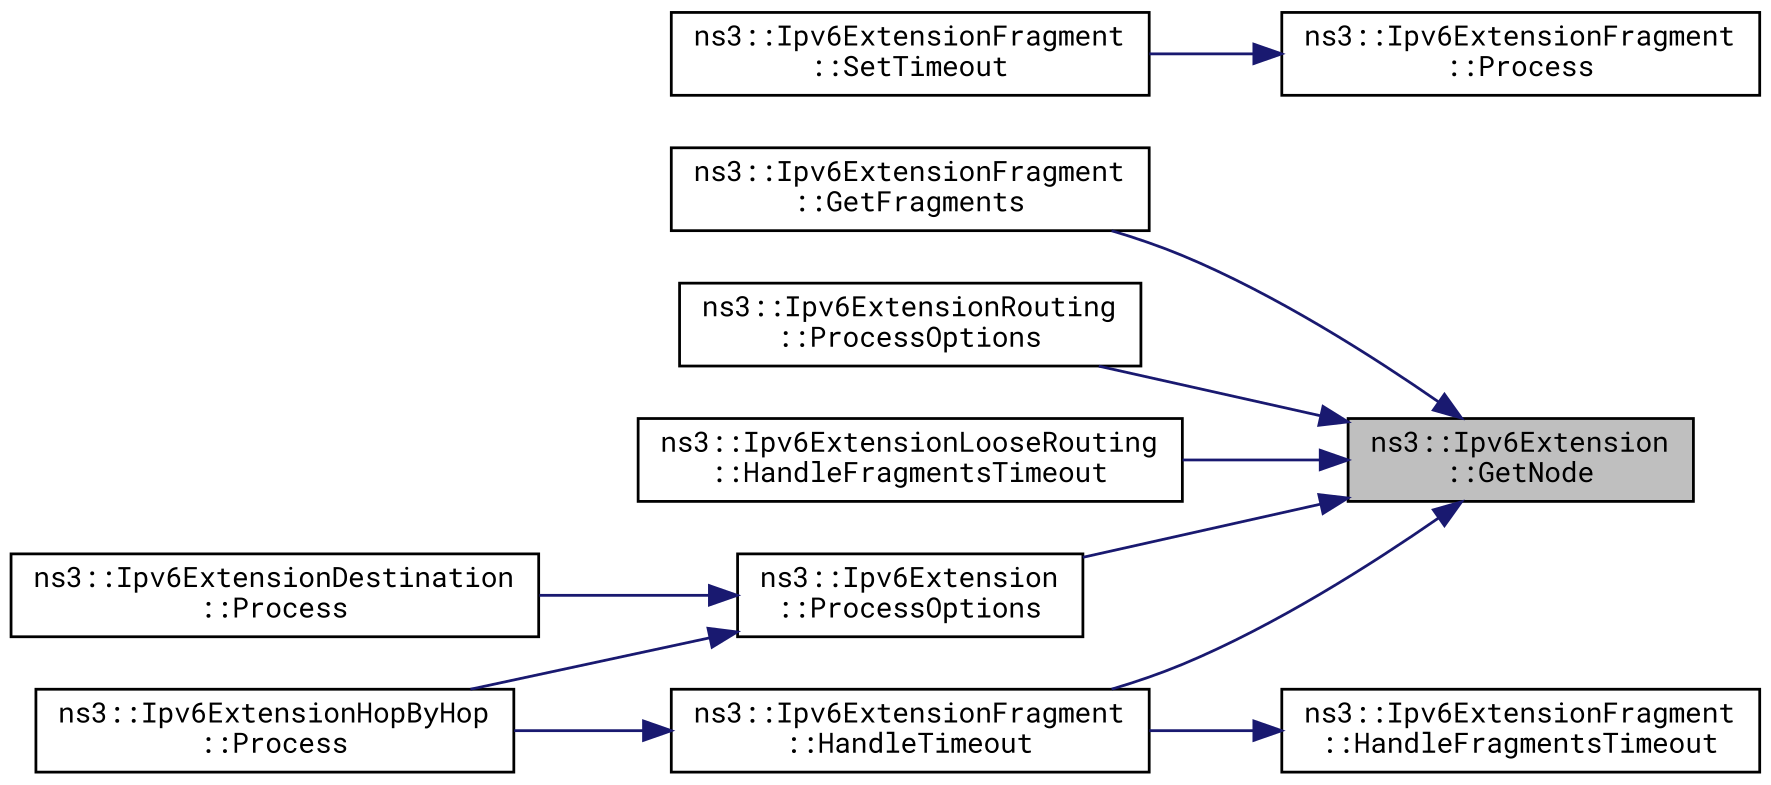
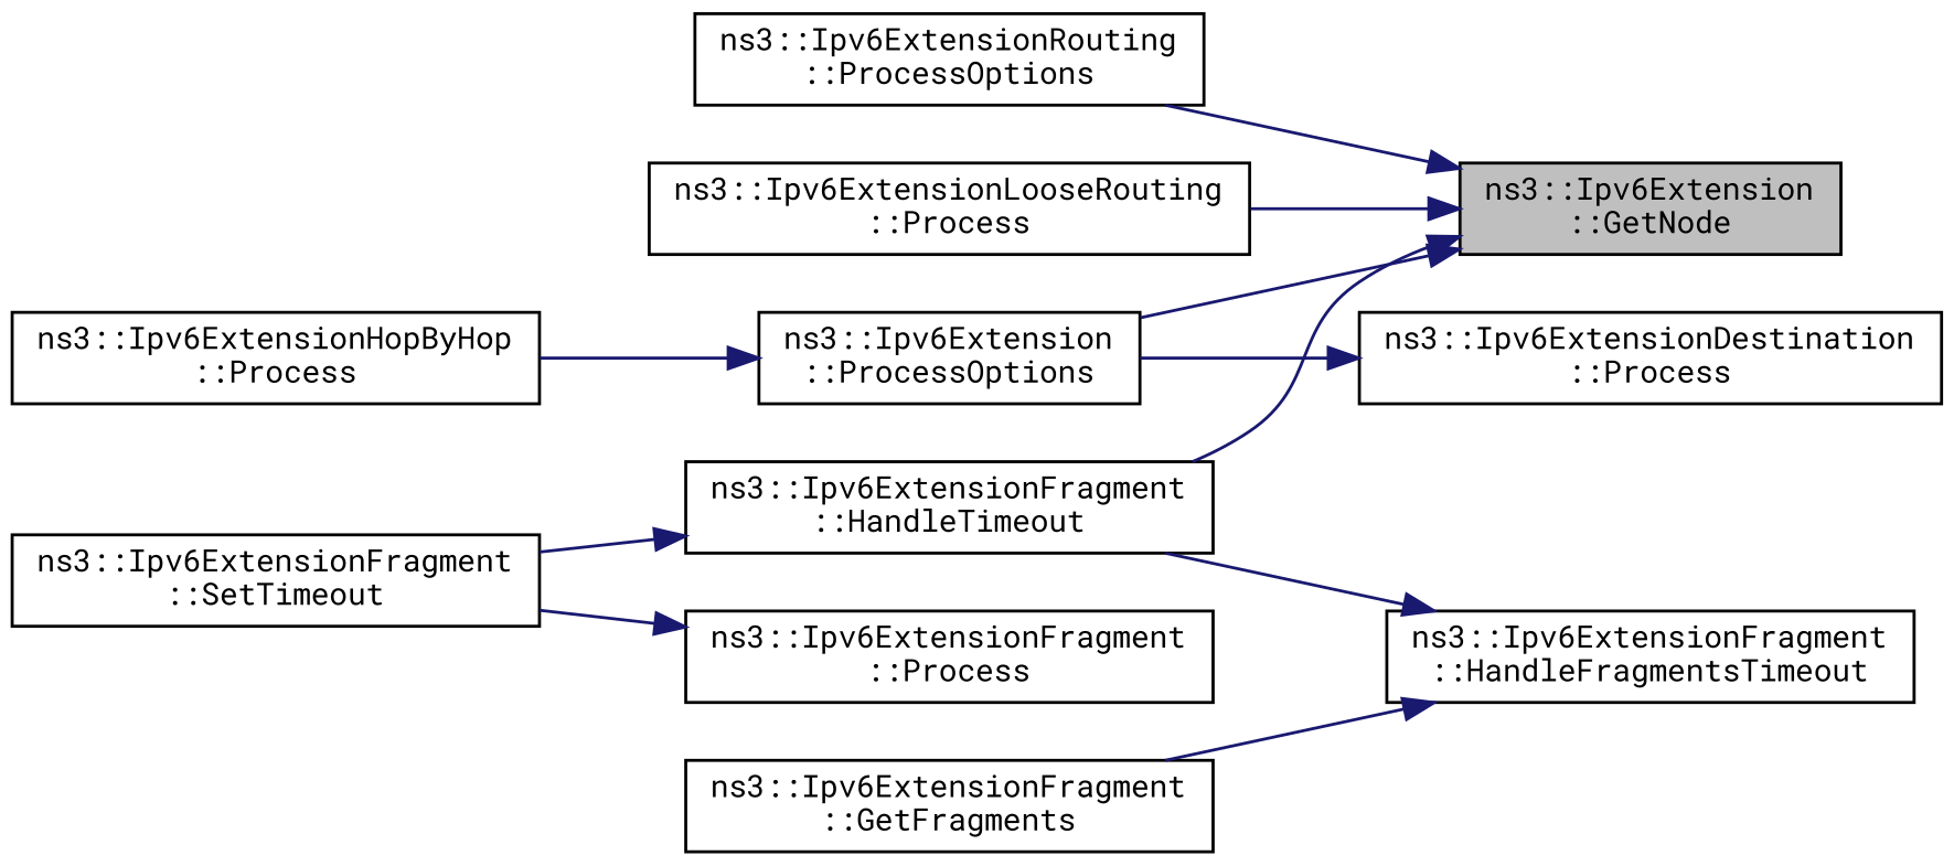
  digraph {
    fontname="Roboto Mono"
    rankdir=RL
    node [color=black fillcolor=white fontname="Roboto Mono" fontsize=10 shape=record style=filled]
    edge [color=midnightblue dir=back fontname="Roboto Mono" fontsize=10 labelfontname=Helvetica labelfontsize=10 style=solid]
    n1 [fillcolor=grey75 fontcolor=black height=0.2 label="ns3::Ipv6Extension\l::GetNode" width=0.4]
    n2 [height=0.2 label="ns3::Ipv6ExtensionFragment\l::GetFragments" width=0.4]
    n3 [height=0.2 label="ns3::Ipv6ExtensionRouting\l::ProcessOptions" width=0.4]
-   n4 [height=0.2 label="ns3::Ipv6ExtensionLooseRouting\l::HandleFragmentsTimeout" width=0.4]
+   n4 [height=0.2 label="ns3::Ipv6ExtensionLooseRouting\l::Process" width=0.4]
    n5 [height=0.2 label="ns3::Ipv6Extension\l::ProcessOptions" width=0.4]
    n6 [height=0.2 label="ns3::Ipv6ExtensionFragment\l::HandleTimeout" width=0.4]
    n7 [height=0.2 label="ns3::Ipv6ExtensionFragment\l::HandleFragmentsTimeout" width=0.4]
    n8 [height=0.2 label="ns3::Ipv6ExtensionHopByHop\l::Process" width=0.4]
    n9 [height=0.2 label="ns3::Ipv6ExtensionDestination\l::Process" width=0.4]
    n10 [height=0.2 label="ns3::Ipv6ExtensionFragment\l::SetTimeout" width=0.4]
    n11 [height=0.2 label="ns3::Ipv6ExtensionFragment\l::Process" width=0.4]
-   n1 -> n2
+   n7 -> n2
    n1 -> n3
    n1 -> n4
    n1 -> n5
    n1 -> n6
    n5 -> n8
-   n5 -> n9
-   n6 -> n8
+   n9 -> n5
+   n6 -> n10
    n7 -> n6
    n11 -> n10
  }
